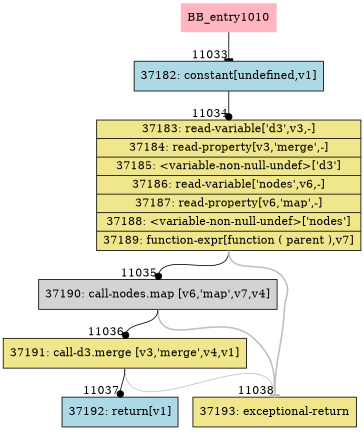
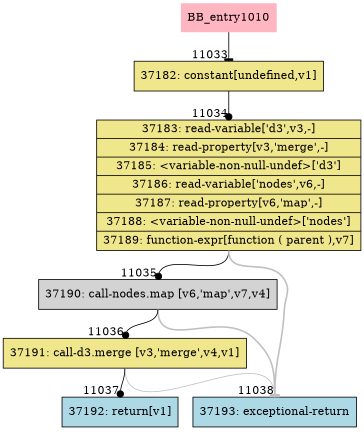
  digraph {
    rankdir=TD
    node [fillcolor=khaki shape=record style=filled]
    edge [arrowhead=tee headport=n style=solid tailport=s]
    BB_entry1010 [fillcolor=lightpink shape=none]
-   n2 [fillcolor=lightblue label="{37182: constant[undefined,v1]}"]
+   n2 [label="{37182: constant[undefined,v1]}"]
    n3 [label="{37183: read-variable['d3',v3,-]|37184: read-property[v3,'merge',-]|37185: \<variable-non-null-undef\>['d3']|37186: read-variable['nodes',v6,-]|37187: read-property[v6,'map',-]|37188: \<variable-non-null-undef\>['nodes']|37189: function-expr[function ( parent ),v7]}"]
    n4 [fillcolor=lightgrey label="{37190: call-nodes.map [v6,'map',v7,v4]}"]
-   n5 [label="{37193: exceptional-return}"]
+   n5 [fillcolor=lightblue label="{37193: exceptional-return}"]
    n6 [label="{37191: call-d3.merge [v3,'merge',v4,v1]}"]
    n7 [fillcolor=lightblue label="{37192: return[v1]}"]
    BB_entry1010 -> n2 [headlabel="    11033"]
    n2 -> n3 [arrowhead=dot headlabel="      11034"]
    n3 -> n4 [arrowhead=dot headlabel="      11035"]
    n3 -> n5 [color=gray headlabel="      11038" style=bold]
    n4 -> n5 [color=gray style=bold]
    n4 -> n6 [arrowhead=dot headlabel="      11036"]
    n6 -> n5 [color=gray]
    n6 -> n7 [arrowhead=dot headlabel="      11037"]
  }
